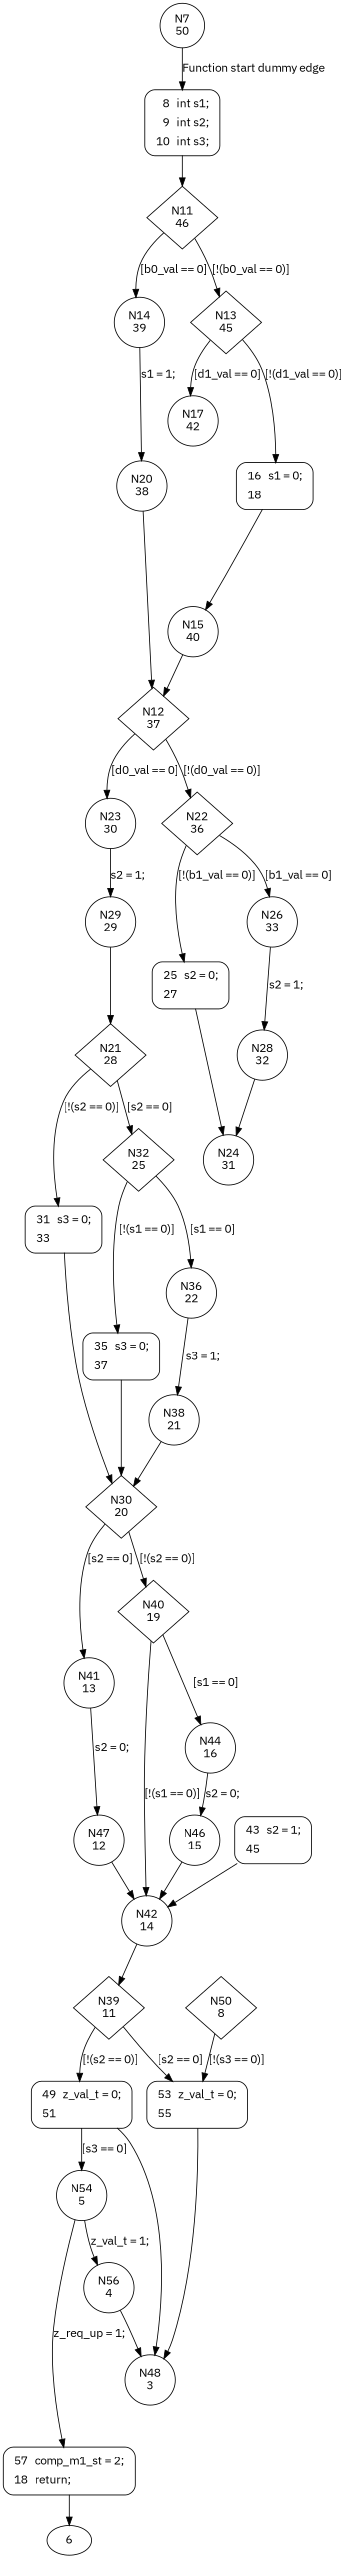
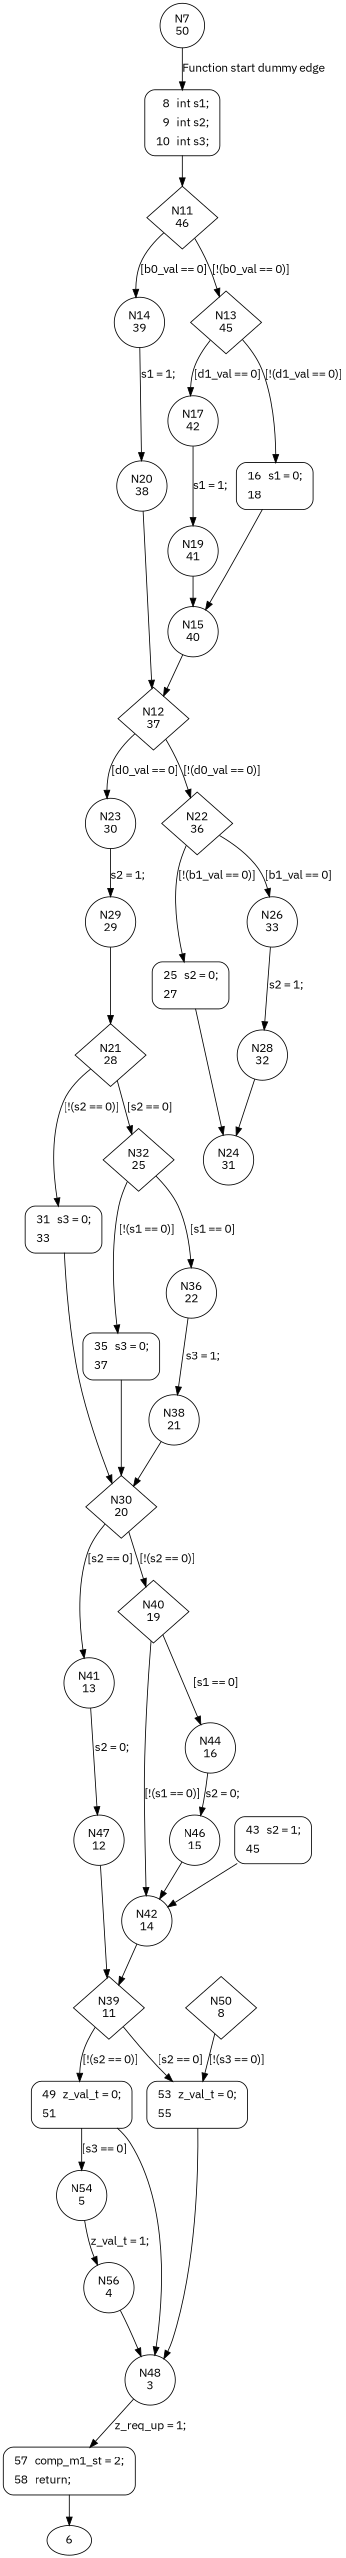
  digraph {
    fontname="IBM Plex Sans"
    node [fontname="IBM Plex Sans" shape=circle]
    edge [fontname="IBM Plex Sans"]
    n1 [label="N7\n50"]
    n2 [fillcolor=white label=<<table border="0" cellborder="0" cellpadding="3" bgcolor="white"><tr><td align="right">8</td><td align="left">int s1;</td></tr><tr><td align="right">9</td><td align="left">int s2;</td></tr><tr><td align="right">10</td><td align="left">int s3;</td></tr></table>> penwidth=1 shape=Mrecord style="filled,bold"]
    n3 [label="N11\n46" shape=diamond]
    n4 [label="N14\n39"]
    n5 [label="N13\n45" shape=diamond]
    n6 [label="N20\n38"]
    n7 [label="N17\n42"]
    n8 [fillcolor=white label=<<table border="0" cellborder="0" cellpadding="3" bgcolor="white"><tr><td align="right">16</td><td align="left">s1 = 0;</td></tr><tr><td align="right">18</td><td align="left"></td></tr></table>> penwidth=1 shape=Mrecord style="filled,bold"]
    n9 [label="N12\n37" shape=diamond]
+   n10 [label="N19\n41"]
    n11 [label="N15\n40"]
    n12 [label="N23\n30"]
    n13 [label="N22\n36" shape=diamond]
    n14 [label="N29\n29"]
    n15 [label="N26\n33"]
    n16 [fillcolor=white label=<<table border="0" cellborder="0" cellpadding="3" bgcolor="white"><tr><td align="right">25</td><td align="left">s2 = 0;</td></tr><tr><td align="right">27</td><td align="left"></td></tr></table>> penwidth=1 shape=Mrecord style="filled,bold"]
    n17 [label="N21\n28" shape=diamond]
    n18 [label="N28\n32"]
    n19 [label="N24\n31"]
    n20 [label="N32\n25" shape=diamond]
    n21 [fillcolor=white label=<<table border="0" cellborder="0" cellpadding="3" bgcolor="white"><tr><td align="right">31</td><td align="left">s3 = 0;</td></tr><tr><td align="right">33</td><td align="left"></td></tr></table>> penwidth=1 shape=Mrecord style="filled,bold"]
    n22 [label="N36\n22"]
    n23 [fillcolor=white label=<<table border="0" cellborder="0" cellpadding="3" bgcolor="white"><tr><td align="right">35</td><td align="left">s3 = 0;</td></tr><tr><td align="right">37</td><td align="left"></td></tr></table>> penwidth=1 shape=Mrecord style="filled,bold"]
    n24 [label="N30\n20" shape=diamond]
    n25 [label="N38\n21"]
    n26 [label="N41\n13"]
    n27 [label="N40\n19" shape=diamond]
    n28 [label="N47\n12"]
    n29 [label="N44\n16"]
    n30 [label="N42\n14"]
    n31 [label="N39\n11" shape=diamond]
    n32 [label="N46\n15"]
    n33 [fillcolor=white label=<<table border="0" cellborder="0" cellpadding="3" bgcolor="white"><tr><td align="right">43</td><td align="left">s2 = 1;</td></tr><tr><td align="right">45</td><td align="left"></td></tr></table>> penwidth=1 shape=Mrecord style="filled,bold"]
    n34 [fillcolor=white label=<<table border="0" cellborder="0" cellpadding="3" bgcolor="white"><tr><td align="right">49</td><td align="left">z_val_t = 0;</td></tr><tr><td align="right">51</td><td align="left"></td></tr></table>> penwidth=1 shape=Mrecord style="filled,bold"]
    n35 [fillcolor=white label=<<table border="0" cellborder="0" cellpadding="3" bgcolor="white"><tr><td align="right">53</td><td align="left">z_val_t = 0;</td></tr><tr><td align="right">55</td><td align="left"></td></tr></table>> penwidth=1 shape=Mrecord style="filled,bold"]
    n36 [label="N50\n8" shape=diamond]
    n37 [label="N54\n5"]
    n38 [label="N48\n3"]
    n39 [label="N56\n4"]
-   n40 [fillcolor=white label=<<table border="0" cellborder="0" cellpadding="3" bgcolor="white"><tr><td align="right">57</td><td align="left">comp_m1_st = 2;</td></tr><tr><td align="right">18</td><td align="left">return;</td></tr></table>> penwidth=1 shape=Mrecord style="filled,bold"]
+   n40 [fillcolor=white label=<<table border="0" cellborder="0" cellpadding="3" bgcolor="white"><tr><td align="right">57</td><td align="left">comp_m1_st = 2;</td></tr><tr><td align="right">58</td><td align="left">return;</td></tr></table>> penwidth=1 shape=Mrecord style="filled,bold"]
    6 [shape=""]
    n1 -> n2 [label="Function start dummy edge"]
    n2 -> n3
    n3 -> n4 [label="[b0_val == 0]"]
    n3 -> n5 [label="[!(b0_val == 0)]"]
    n4 -> n6 [label="s1 = 1;"]
    n5 -> n7 [label="[d1_val == 0]"]
    n5 -> n8 [label="[!(d1_val == 0)]"]
    n6 -> n9
+   n7 -> n10 [label="s1 = 1;"]
    n8 -> n11
    n9 -> n12 [label="[d0_val == 0]"]
    n9 -> n13 [label="[!(d0_val == 0)]"]
+   n10 -> n11
    n11 -> n9
    n12 -> n14 [label="s2 = 1;"]
    n13 -> n15 [label="[b1_val == 0]"]
    n13 -> n16 [label="[!(b1_val == 0)]"]
    n14 -> n17
    n15 -> n18 [label="s2 = 1;"]
    n16 -> n19
    n17 -> n20 [label="[s2 == 0]"]
    n17 -> n21 [label="[!(s2 == 0)]"]
    n18 -> n19
    n20 -> n22 [label="[s1 == 0]"]
    n20 -> n23 [label="[!(s1 == 0)]"]
    n21 -> n24
    n22 -> n25 [label="s3 = 1;"]
    n23 -> n24
    n24 -> n26 [label="[s2 == 0]"]
    n24 -> n27 [label="[!(s2 == 0)]"]
    n25 -> n24
    n26 -> n28 [label="s2 = 0;"]
    n27 -> n29 [label="[s1 == 0]"]
    n27 -> n30 [label="[!(s1 == 0)]"]
-   n28 -> n30
+   n28 -> n31
    n29 -> n32 [label="s2 = 0;"]
    n30 -> n31
    n31 -> n34 [label="[!(s2 == 0)]"]
    n31 -> n35 [label="[s2 == 0]"]
    n32 -> n30
    n33 -> n30
    n34 -> n37 [label="[s3 == 0]"]
    n34 -> n38
    n35 -> n38
    n36 -> n35 [label="[!(s3 == 0)]"]
    n37 -> n39 [label="z_val_t = 1;"]
-   n37 -> n40 [label="z_req_up = 1;"]
+   n38 -> n40 [label="z_req_up = 1;"]
    n39 -> n38
    n40 -> 6
  }
